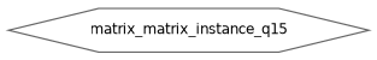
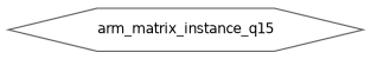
  digraph {
    rankdir=LR
-   n1 [color=grey40 fillcolor=white fontname=Helvetica fontsize=10 height=0.2 label=matrix_matrix_instance_q15 shape=hexagon style=filled width=0.4]
+   n1 [color=grey40 fillcolor=white fontname=Helvetica fontsize=10 height=0.2 label=arm_matrix_instance_q15 shape=hexagon style=filled width=0.4]
  }
